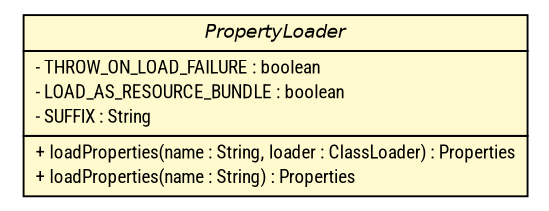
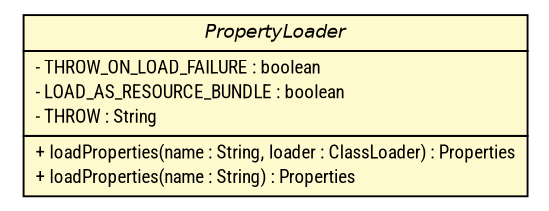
  digraph {
    fontname="Roboto Condensed"
-   n1 [fontcolor=black fontname="Roboto Condensed" fontsize=10.0 label=<<table border="0" cellborder="1" cellspacing="0" cellpadding="2" port="p" bgcolor="lemonChiffon" href="./PropertyLoader.html"> 		<tr><td><table border="0" cellspacing="0" cellpadding="1"> 			<tr><td><font face="Helvetica-Oblique"> PropertyLoader </font></td></tr> 		</table></td></tr> 		<tr><td><table border="0" cellspacing="0" cellpadding="1"> 			<tr><td align="left"> - THROW_ON_LOAD_FAILURE : boolean </td></tr> 			<tr><td align="left"> - LOAD_AS_RESOURCE_BUNDLE : boolean </td></tr> 			<tr><td align="left"> - SUFFIX : String </td></tr> 		</table></td></tr> 		<tr><td><table border="0" cellspacing="0" cellpadding="1"> 			<tr><td align="left"> + loadProperties(name : String, loader : ClassLoader) : Properties </td></tr> 			<tr><td align="left"> + loadProperties(name : String) : Properties </td></tr> 		</table></td></tr> 		</table>> shape=plaintext]
+   n1 [fontcolor=black fontname="Roboto Condensed" fontsize=10.0 label=<<table border="0" cellborder="1" cellspacing="0" cellpadding="2" port="p" bgcolor="lemonChiffon" href="./PropertyLoader.html"> 		<tr><td><table border="0" cellspacing="0" cellpadding="1"> 			<tr><td><font face="Helvetica-Oblique"> PropertyLoader </font></td></tr> 		</table></td></tr> 		<tr><td><table border="0" cellspacing="0" cellpadding="1"> 			<tr><td align="left"> - THROW_ON_LOAD_FAILURE : boolean </td></tr> 			<tr><td align="left"> - LOAD_AS_RESOURCE_BUNDLE : boolean </td></tr> 			<tr><td align="left"> - THROW : String </td></tr> 		</table></td></tr> 		<tr><td><table border="0" cellspacing="0" cellpadding="1"> 			<tr><td align="left"> + loadProperties(name : String, loader : ClassLoader) : Properties </td></tr> 			<tr><td align="left"> + loadProperties(name : String) : Properties </td></tr> 		</table></td></tr> 		</table>> shape=plaintext]
  }
